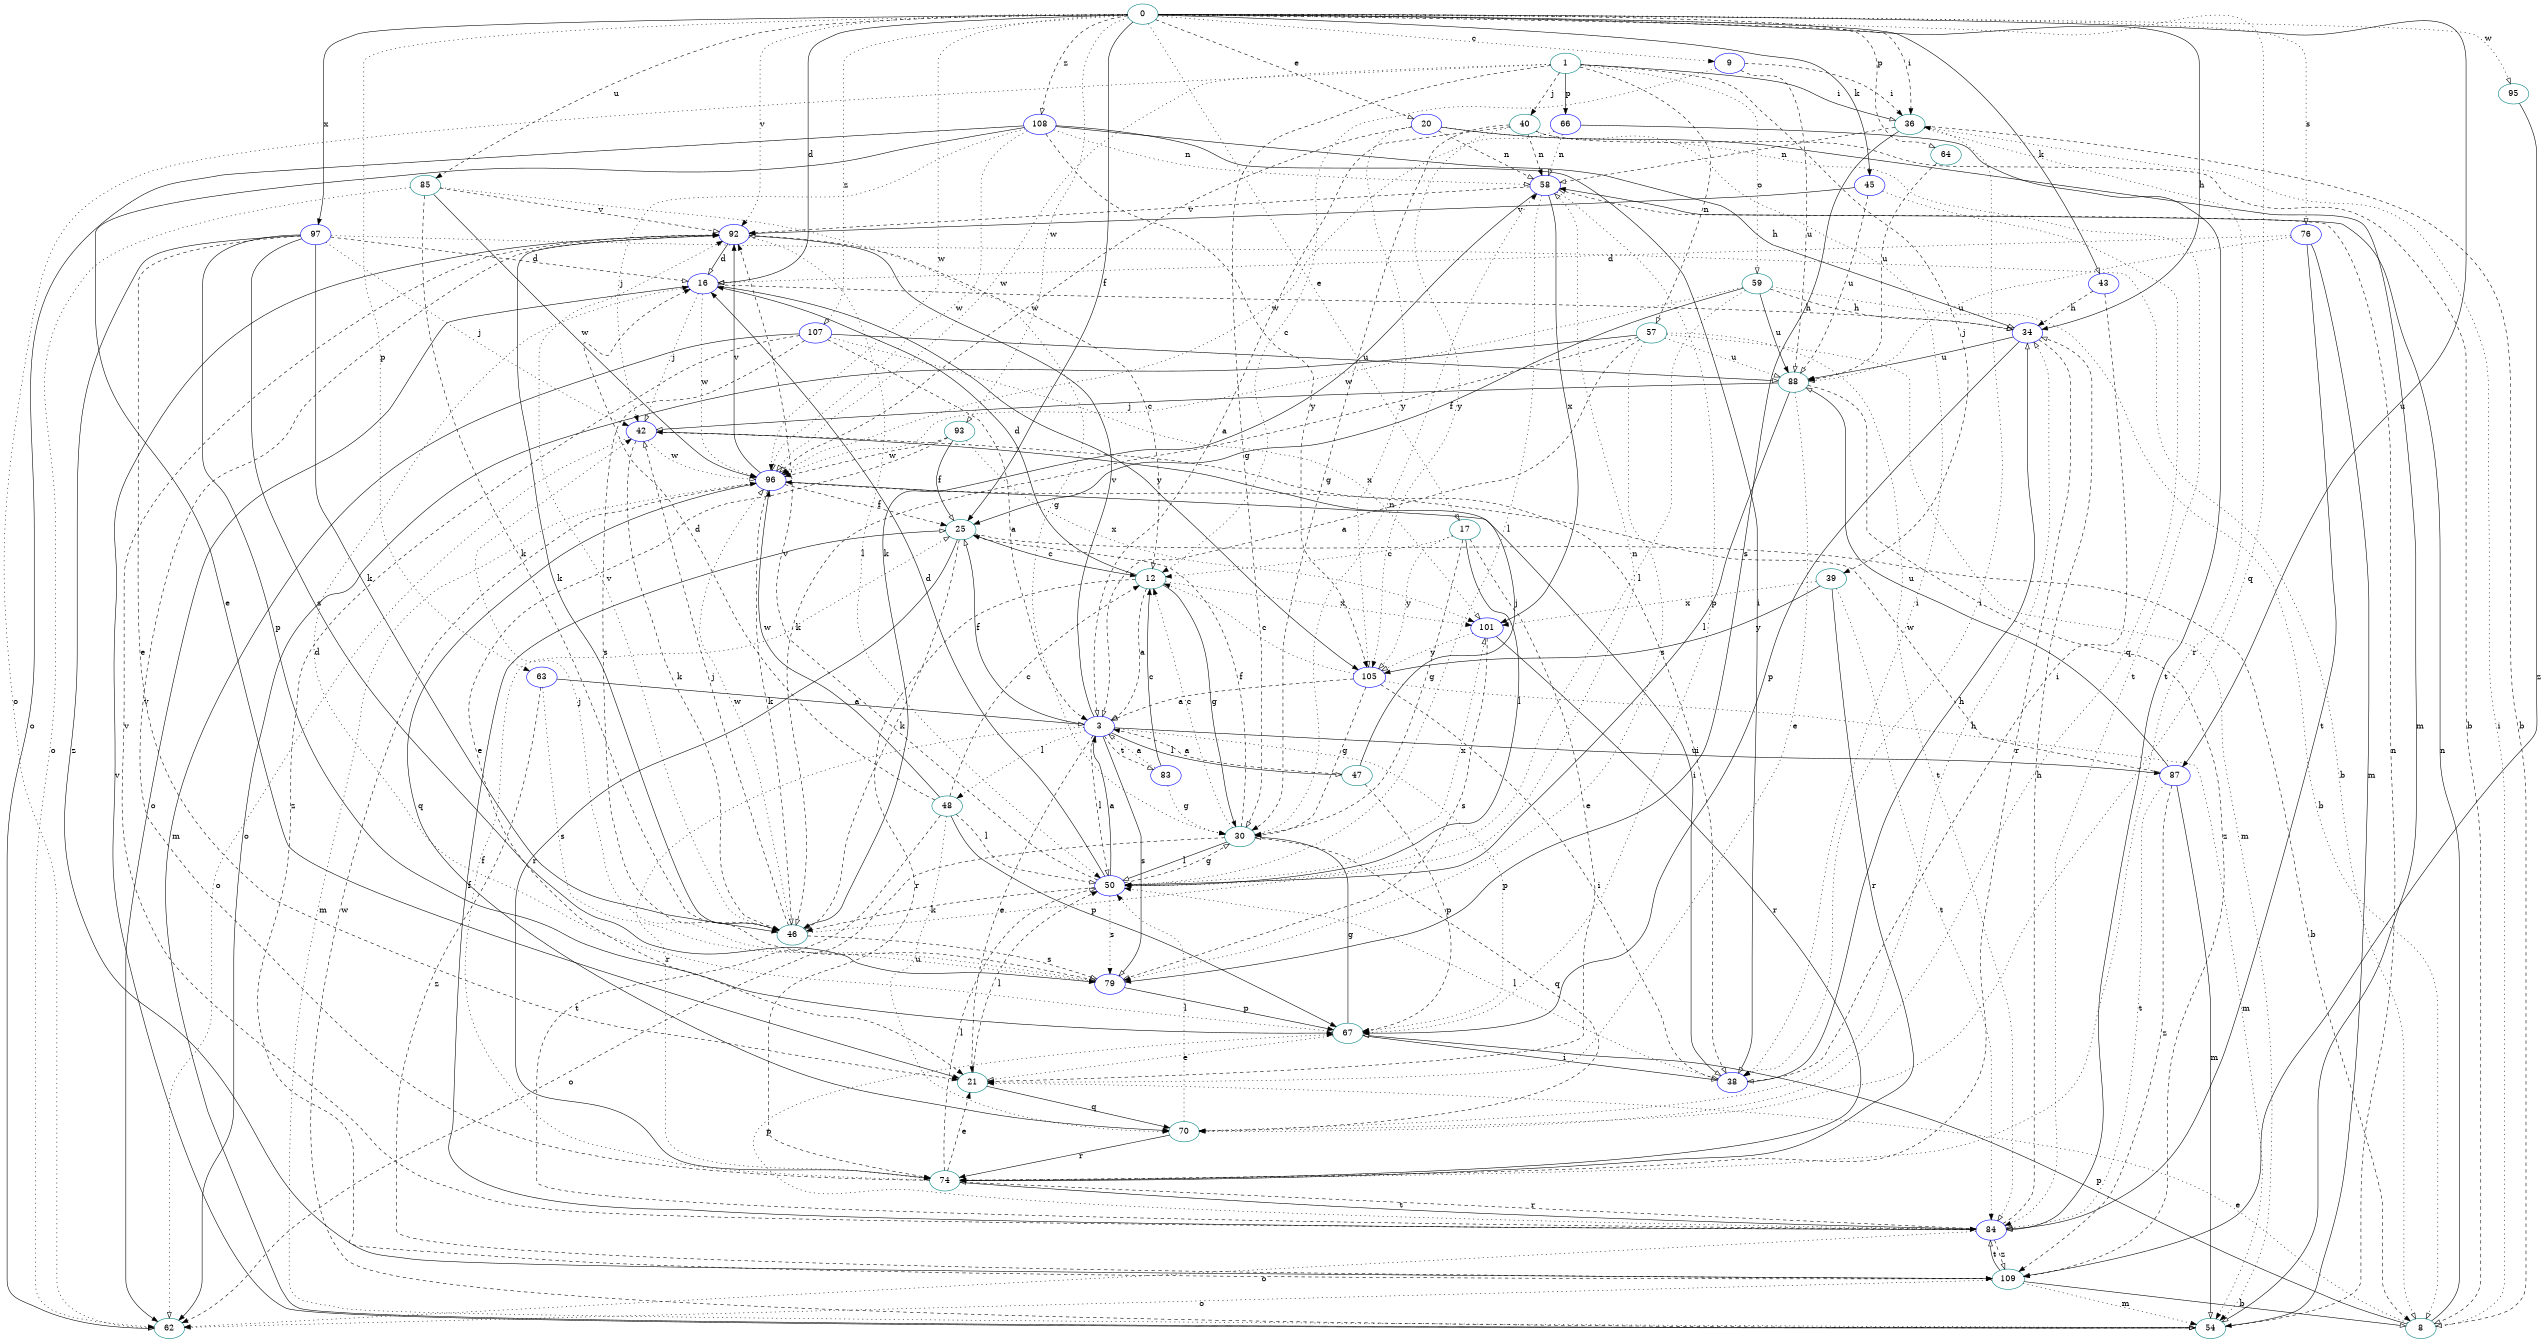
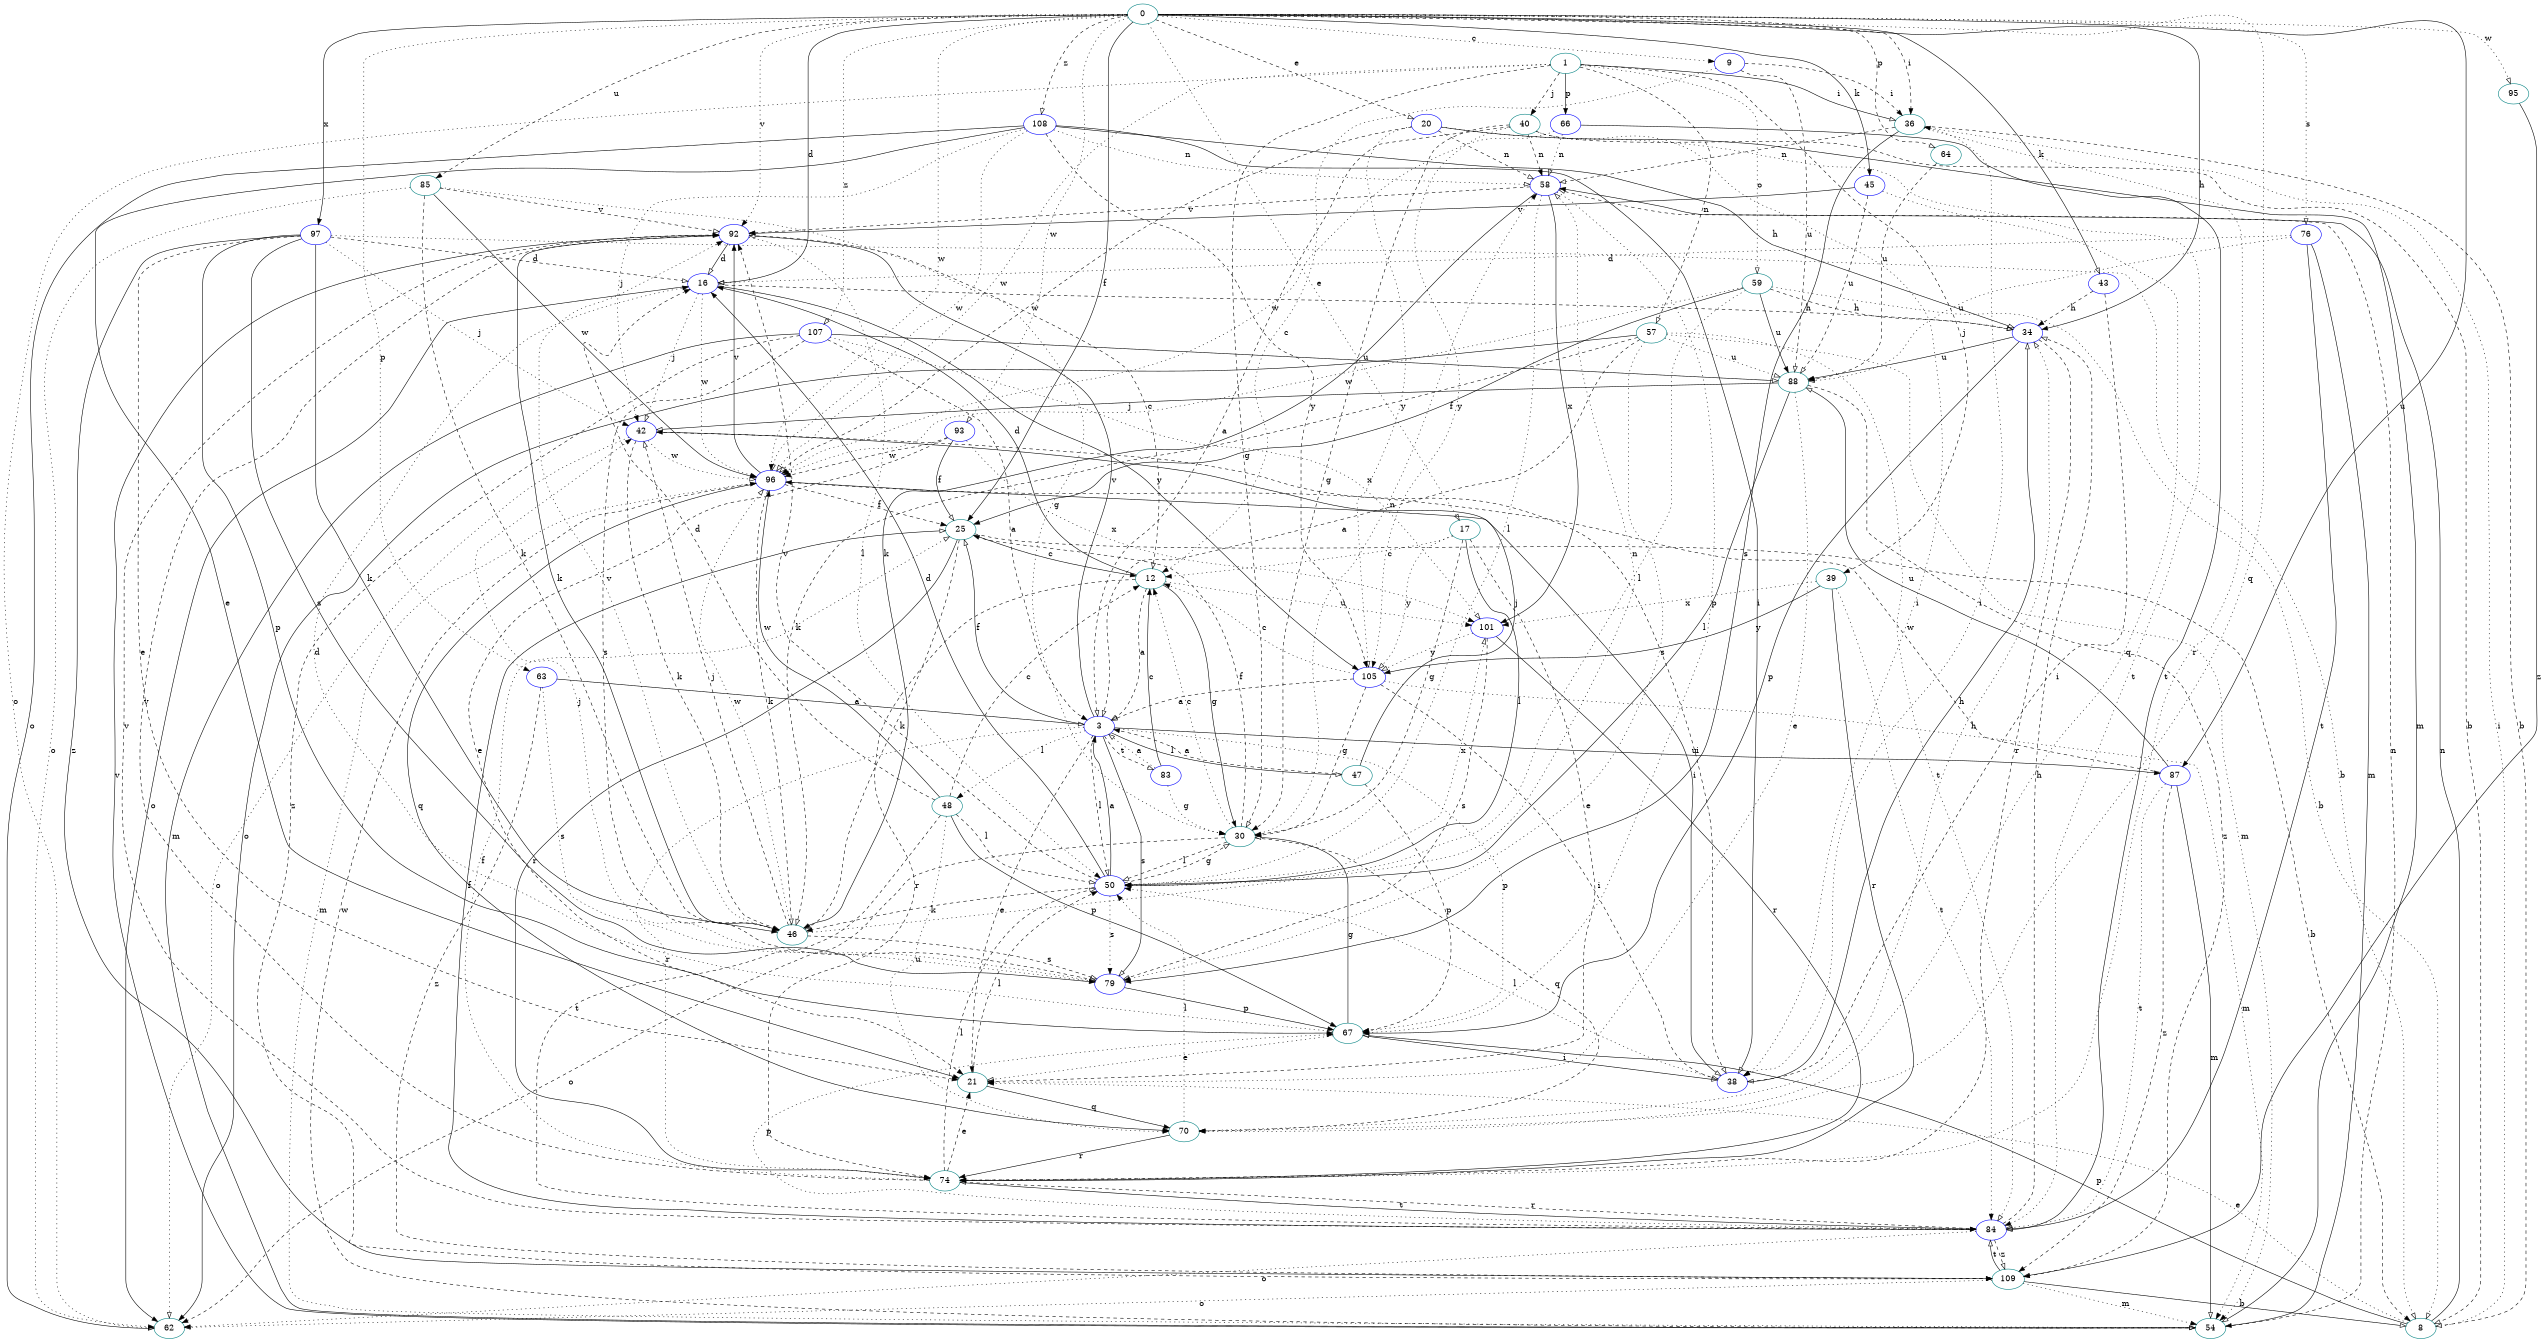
  strict digraph {
    node [color=teal]
    edge [arrowhead=normal style=dashed]
    9 [color=blue]
    0
    16 [color=blue]
    17
    20 [color=blue]
    25
    34 [color=blue]
    36
    43 [color=blue]
    45 [color=blue]
    63 [color=blue]
    64
    70
    76 [color=blue]
    85
    87 [color=blue]
    92 [color=blue]
-   93
+   93 [color=blue]
    95
    96 [color=blue]
    97 [color=blue]
    107 [color=blue]
    108 [color=blue]
    12
    88
    62
    42 [color=blue]
    105 [color=blue]
    30
    21
    50 [color=blue]
    58 [color=blue]
    54
    84 [color=blue]
    74
    8
    46
    67
    38 [color=blue]
    79 [color=blue]
    3 [color=blue]
    109
    101 [color=blue]
    1
    39
    40
    57
    59
    66 [color=blue]
    47
    48
    83 [color=blue]
    9 -> 36 [label=i]
    9 -> 12 [label=c style=dotted]
    9 -> 88 [arrowhead=onormal label=u]
    0 -> 9 [label=c style=dotted]
    0 -> 16 [arrowhead=onormal label=d style=solid]
    0 -> 17 [arrowhead=onormal label=e style=dotted]
    0 -> 20 [arrowhead=onormal label=e]
    0 -> 25 [label=f style=solid]
    0 -> 34 [label=h style=solid]
    0 -> 36 [label=i]
    0 -> 43 [arrowhead=onormal label=k style=solid]
    0 -> 45 [label=k style=solid]
    0 -> 63 [label=p style=dotted]
    0 -> 64 [arrowhead=onormal label=p]
    0 -> 70 [arrowhead=onormal label=q style=dotted]
    0 -> 76 [arrowhead=onormal label=s style=dotted]
    0 -> 85 [label=u]
    0 -> 87 [label=u style=solid]
    0 -> 92 [label=v style=dotted]
    0 -> 93 [arrowhead=onormal label=w style=dotted]
    0 -> 95 [arrowhead=onormal label=w style=dotted]
    0 -> 96 [label=w style=dotted]
    0 -> 97 [label=x style=solid]
    0 -> 107 [arrowhead=onormal label=z style=dotted]
    0 -> 108 [arrowhead=onormal label=z]
    16 -> 34 [arrowhead=onormal label=h]
    16 -> 96 [label=w style=dotted]
    16 -> 62 [label=o style=solid]
    16 -> 42 [arrowhead=onormal label=j style=dotted]
    16 -> 105 [label=y style=solid]
    17 -> 12 [label=c style=dotted]
    17 -> 105 [arrowhead=onormal label=y style=dotted]
    17 -> 30 [label=g]
    17 -> 21 [arrowhead=onormal label=e]
    17 -> 50 [arrowhead=onormal label=l style=solid]
    20 -> 96 [arrowhead=onormal label=w]
    20 -> 105 [arrowhead=onormal label=y style=dotted]
    20 -> 58 [arrowhead=onormal label=n]
    20 -> 54 [arrowhead=onormal label=m style=solid]
    20 -> 84 [label=t style=dotted]
    25 -> 12 [label=c style=solid]
    25 -> 74 [label=r style=solid]
    25 -> 8 [label=b]
    25 -> 46 [arrowhead=onormal label=k]
    34 -> 88 [label=u style=solid]
    34 -> 74 [label=r]
    34 -> 67 [label=p style=solid]
    36 -> 58 [arrowhead=onormal label=n]
    36 -> 74 [arrowhead=onormal label=r style=dotted]
    36 -> 8 [arrowhead=onormal label=b]
    36 -> 38 [label=i style=dotted]
    36 -> 79 [label=s style=solid]
    43 -> 34 [label=h]
    43 -> 38 [arrowhead=onormal label=i]
    45 -> 70 [arrowhead=onormal label=q style=dotted]
    45 -> 92 [arrowhead=onormal label=v style=solid]
    45 -> 88 [arrowhead=onormal label=u]
    63 -> 79 [arrowhead=onormal label=s style=dotted]
    63 -> 3 [arrowhead=onormal label=a style=solid]
    63 -> 109 [label=z]
    64 -> 88 [label=u]
    70 -> 34 [arrowhead=onormal label=h style=dotted]
    70 -> 50 [label=l style=dotted]
    70 -> 74 [label=r style=solid]
    76 -> 16 [arrowhead=onormal label=d style=dotted]
    76 -> 88 [arrowhead=onormal label=u style=dotted]
    76 -> 54 [label=m style=solid]
    76 -> 84 [arrowhead=onormal label=t style=solid]
    85 -> 92 [arrowhead=onormal label=v]
    85 -> 96 [label=w style=solid]
    85 -> 62 [label=o style=dotted]
    85 -> 30 [label=g style=dotted]
    85 -> 46 [label=k]
    87 -> 96 [label=w]
    87 -> 88 [arrowhead=onormal label=u style=solid]
    87 -> 54 [arrowhead=onormal label=m style=solid]
    87 -> 84 [arrowhead=onormal label=t style=dotted]
    87 -> 109 [label=z]
    92 -> 16 [arrowhead=onormal label=d style=solid]
    92 -> 12 [arrowhead=onormal label=c]
    92 -> 50 [label=l style=dotted]
    92 -> 46 [label=k style=solid]
    93 -> 25 [arrowhead=onormal label=f style=solid]
    93 -> 96 [label=w]
    93 -> 21 [label=e]
    93 -> 101 [label=x style=dotted]
    95 -> 109 [arrowhead=onormal label=z style=solid]
    96 -> 25 [label=f]
    96 -> 70 [label=q style=solid]
    96 -> 92 [label=v style=solid]
    96 -> 54 [arrowhead=onormal label=m style=dotted]
    96 -> 46 [arrowhead=onormal label=k]
    96 -> 38 [arrowhead=onormal label=i style=solid]
    97 -> 16 [arrowhead=onormal label=d]
    97 -> 42 [label=j style=dotted]
    97 -> 21 [label=e]
    97 -> 8 [arrowhead=onormal label=b style=dotted]
    97 -> 46 [label=k style=solid]
    97 -> 67 [label=p style=solid]
    97 -> 79 [label=s style=solid]
    97 -> 109 [arrowhead=onormal label=z style=solid]
    107 -> 88 [arrowhead=onormal label=u style=solid]
    107 -> 54 [arrowhead=onormal label=m style=solid]
    107 -> 79 [arrowhead=onormal label=s]
    107 -> 3 [label=a]
    107 -> 109 [arrowhead=onormal label=z]
    107 -> 101 [arrowhead=onormal label=x style=dotted]
    108 -> 34 [arrowhead=onormal label=h style=solid]
    108 -> 96 [arrowhead=onormal label=w style=dotted]
    108 -> 62 [arrowhead=onormal label=o style=solid]
    108 -> 42 [label=j style=dotted]
    108 -> 105 [label=y]
    108 -> 21 [label=e style=solid]
    108 -> 58 [arrowhead=onormal label=n style=dotted]
    108 -> 38 [arrowhead=onormal label=i style=solid]
    12 -> 16 [label=d style=solid]
    12 -> 30 [label=g style=solid]
    12 -> 74 [label=r]
    12 -> 3 [arrowhead=onormal label=a]
-   12 -> 101 [label=x style=dotted]
+   12 -> 101 [label=u style=dotted]
    88 -> 42 [arrowhead=onormal label=j style=solid]
    88 -> 21 [label=e style=dotted]
    88 -> 50 [label=l style=solid]
    88 -> 109 [label=z]
    42 -> 96 [arrowhead=onormal label=w style=dotted]
    42 -> 62 [arrowhead=onormal label=o style=dotted]
    42 -> 46 [arrowhead=onormal label=k]
    42 -> 38 [arrowhead=onormal label=i]
    105 -> 12 [label=c style=dotted]
    105 -> 30 [label=g]
    105 -> 54 [label=m style=dotted]
    105 -> 38 [arrowhead=onormal label=i]
    105 -> 3 [arrowhead=onormal label=a]
    30 -> 25 [label=f]
    30 -> 70 [label=q]
    30 -> 12 [label=c style=dotted]
    30 -> 62 [label=o]
-   30 -> 50 [arrowhead=onormal label=l style=solid]
+   30 -> 50 [arrowhead=onormal label=l]
    30 -> 58 [label=n style=dotted]
    21 -> 70 [label=q style=solid]
    21 -> 50 [label=l]
    50 -> 16 [label=d style=solid]
    50 -> 92 [label=v]
    50 -> 30 [arrowhead=onormal label=g]
    50 -> 46 [label=k]
    50 -> 79 [label=s style=dotted]
    50 -> 3 [label=a style=solid]
    50 -> 101 [arrowhead=onormal label=x style=dotted]
    58 -> 92 [label=v]
    58 -> 50 [label=l style=dotted]
    58 -> 46 [label=k style=solid]
    58 -> 67 [label=p style=dotted]
    58 -> 101 [label=x style=solid]
    54 -> 92 [arrowhead=onormal label=v style=solid]
    54 -> 96 [label=w]
    54 -> 58 [arrowhead=onormal label=n]
    84 -> 25 [arrowhead=onormal label=f style=solid]
    84 -> 34 [arrowhead=onormal label=h]
    84 -> 92 [label=v]
    84 -> 62 [label=o style=dotted]
    84 -> 74 [arrowhead=onormal label=r]
    84 -> 67 [label=p style=dotted]
    84 -> 109 [arrowhead=onormal label=z]
    74 -> 25 [arrowhead=onormal label=f style=dotted]
    74 -> 92 [arrowhead=onormal label=v]
    74 -> 21 [label=e]
    74 -> 50 [arrowhead=onormal label=l]
    74 -> 84 [label=t style=solid]
    8 -> 36 [label=i style=dotted]
    8 -> 21 [label=e style=dotted]
    8 -> 58 [label=n style=solid]
    8 -> 67 [arrowhead=onormal label=p style=solid]
    46 -> 92 [label=v style=dotted]
    46 -> 96 [arrowhead=onormal label=w style=dotted]
    46 -> 42 [arrowhead=onormal label=j]
    46 -> 58 [arrowhead=onormal label=n style=dotted]
    46 -> 79 [arrowhead=onormal label=s]
    67 -> 16 [label=d style=dotted]
    67 -> 30 [arrowhead=onormal label=g style=solid]
    67 -> 21 [arrowhead=onormal label=e style=dotted]
    67 -> 38 [arrowhead=onormal label=i style=solid]
    38 -> 34 [arrowhead=onormal label=h style=solid]
    38 -> 50 [label=l style=dotted]
    79 -> 42 [label=j style=dotted]
    79 -> 67 [label=p style=solid]
    3 -> 25 [arrowhead=onormal label=f style=solid]
    3 -> 87 [label=u style=solid]
    3 -> 92 [arrowhead=onormal label=v style=solid]
    3 -> 21 [label=e]
    3 -> 50 [arrowhead=onormal label=l]
    3 -> 74 [label=r style=dotted]
    3 -> 67 [arrowhead=onormal label=p style=dotted]
    3 -> 79 [arrowhead=onormal label=s style=solid]
    3 -> 47 [arrowhead=onormal label=l style=solid]
    3 -> 48 [label=l style=dotted]
    3 -> 83 [arrowhead=onormal label=t]
    109 -> 62 [arrowhead=onormal label=o style=dotted]
    109 -> 54 [label=m style=dotted]
    109 -> 84 [arrowhead=onormal label=t style=solid]
    109 -> 8 [arrowhead=onormal label=b style=solid]
    101 -> 105 [arrowhead=onormal label=y style=dotted]
    101 -> 74 [label=r style=solid]
    101 -> 79 [arrowhead=onormal label=s]
    1 -> 36 [arrowhead=onormal label=i style=solid]
    1 -> 96 [arrowhead=onormal label=w style=dotted]
    1 -> 62 [arrowhead=onormal label=o style=dotted]
    1 -> 30 [arrowhead=onormal label=g]
    1 -> 39 [label=j]
    1 -> 40 [label=j]
    1 -> 57 [arrowhead=onormal label=n]
    1 -> 59 [arrowhead=onormal label=o style=dotted]
    1 -> 66 [label=p style=solid]
    39 -> 105 [label=y style=solid]
    39 -> 84 [label=t style=dotted]
    39 -> 74 [arrowhead=onormal label=r style=solid]
    39 -> 101 [label=x style=dotted]
    40 -> 105 [label=y style=dotted]
    40 -> 30 [label=g]
    40 -> 58 [label=n]
    40 -> 8 [arrowhead=onormal label=b]
    40 -> 38 [label=i style=dotted]
    40 -> 3 [arrowhead=onormal label=a]
    57 -> 88 [arrowhead=onormal label=u style=dotted]
    57 -> 62 [label=o style=solid]
    57 -> 54 [label=m style=dotted]
    57 -> 84 [arrowhead=onormal label=t style=dotted]
    57 -> 46 [arrowhead=onormal label=k]
    57 -> 79 [label=s style=dotted]
    57 -> 3 [arrowhead=onormal label=a]
    59 -> 25 [label=f style=solid]
    59 -> 34 [arrowhead=onormal label=h]
    59 -> 96 [label=w style=dotted]
    59 -> 88 [label=u style=solid]
    59 -> 50 [arrowhead=onormal label=l style=dotted]
    59 -> 8 [arrowhead=onormal label=b style=dotted]
    66 -> 96 [label=w style=dotted]
    66 -> 58 [arrowhead=onormal label=n style=dotted]
    66 -> 84 [arrowhead=onormal label=t style=solid]
    47 -> 42 [label=j style=solid]
    47 -> 67 [label=p]
    47 -> 3 [label=a]
    48 -> 16 [label=d]
    48 -> 70 [label=u style=dotted]
    48 -> 96 [label=w style=solid]
    48 -> 12 [label=c]
    48 -> 50 [arrowhead=onormal label=l]
    48 -> 84 [label=t]
    48 -> 67 [label=p style=solid]
    83 -> 12 [label=c style=solid]
    83 -> 30 [label=g style=dotted]
    83 -> 3 [arrowhead=onormal label=a style=dotted]
  }
